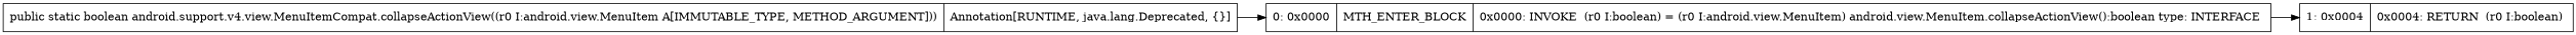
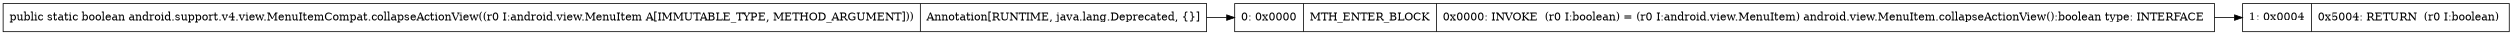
  digraph {
    rankdir=LR
    node [shape=record]
    n1 [label="{0\:\ 0x0000|MTH_ENTER_BLOCK\l|0x0000: INVOKE  (r0 I:boolean) = (r0 I:android.view.MenuItem) android.view.MenuItem.collapseActionView():boolean type: INTERFACE \l}"]
-   n2 [label="{1\:\ 0x0004|0x0004: RETURN  (r0 I:boolean) \l}"]
+   n2 [label="{1\:\ 0x0004|0x5004: RETURN  (r0 I:boolean) \l}"]
    n3 [label="{public static boolean android.support.v4.view.MenuItemCompat.collapseActionView((r0 I:android.view.MenuItem A[IMMUTABLE_TYPE, METHOD_ARGUMENT]))  | Annotation[RUNTIME, java.lang.Deprecated, \{\}]\l}"]
    n1 -> n2
    n3 -> n1
  }
